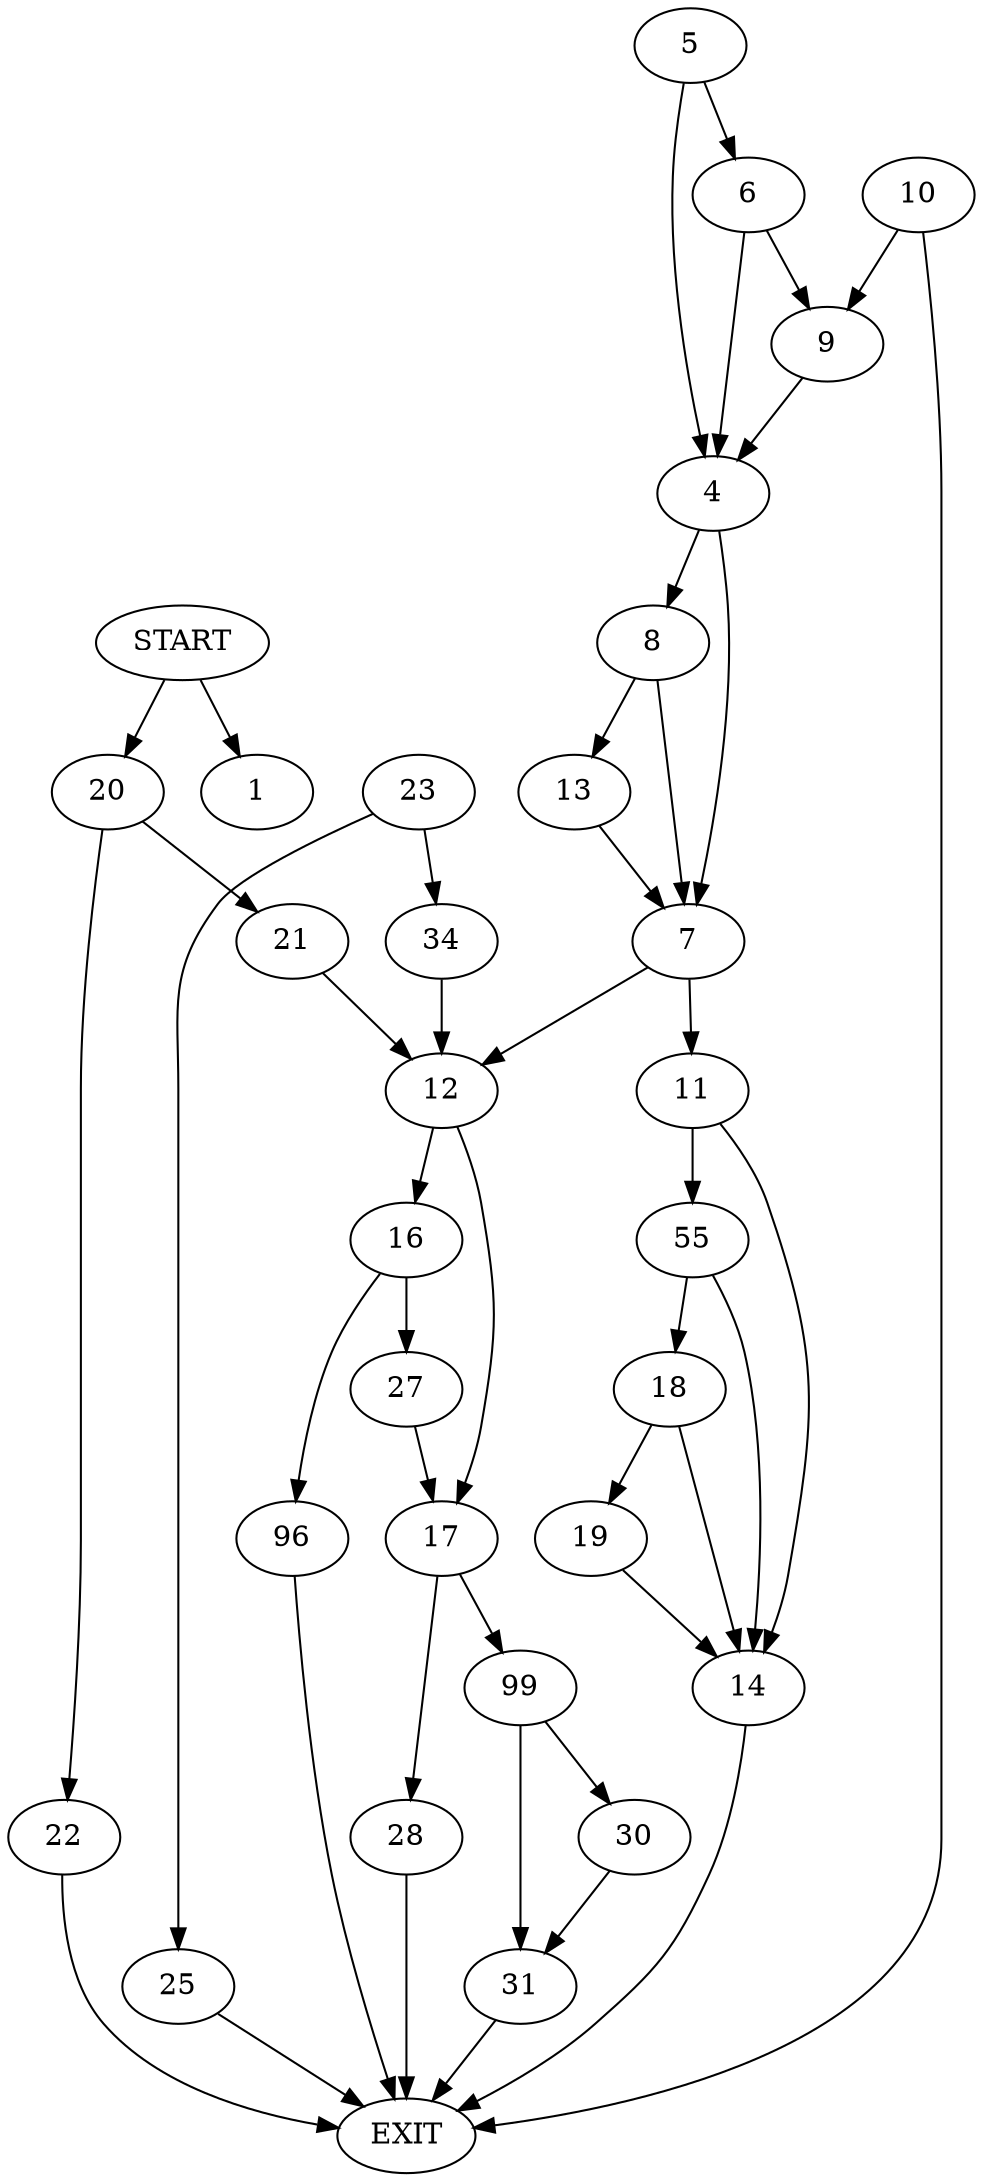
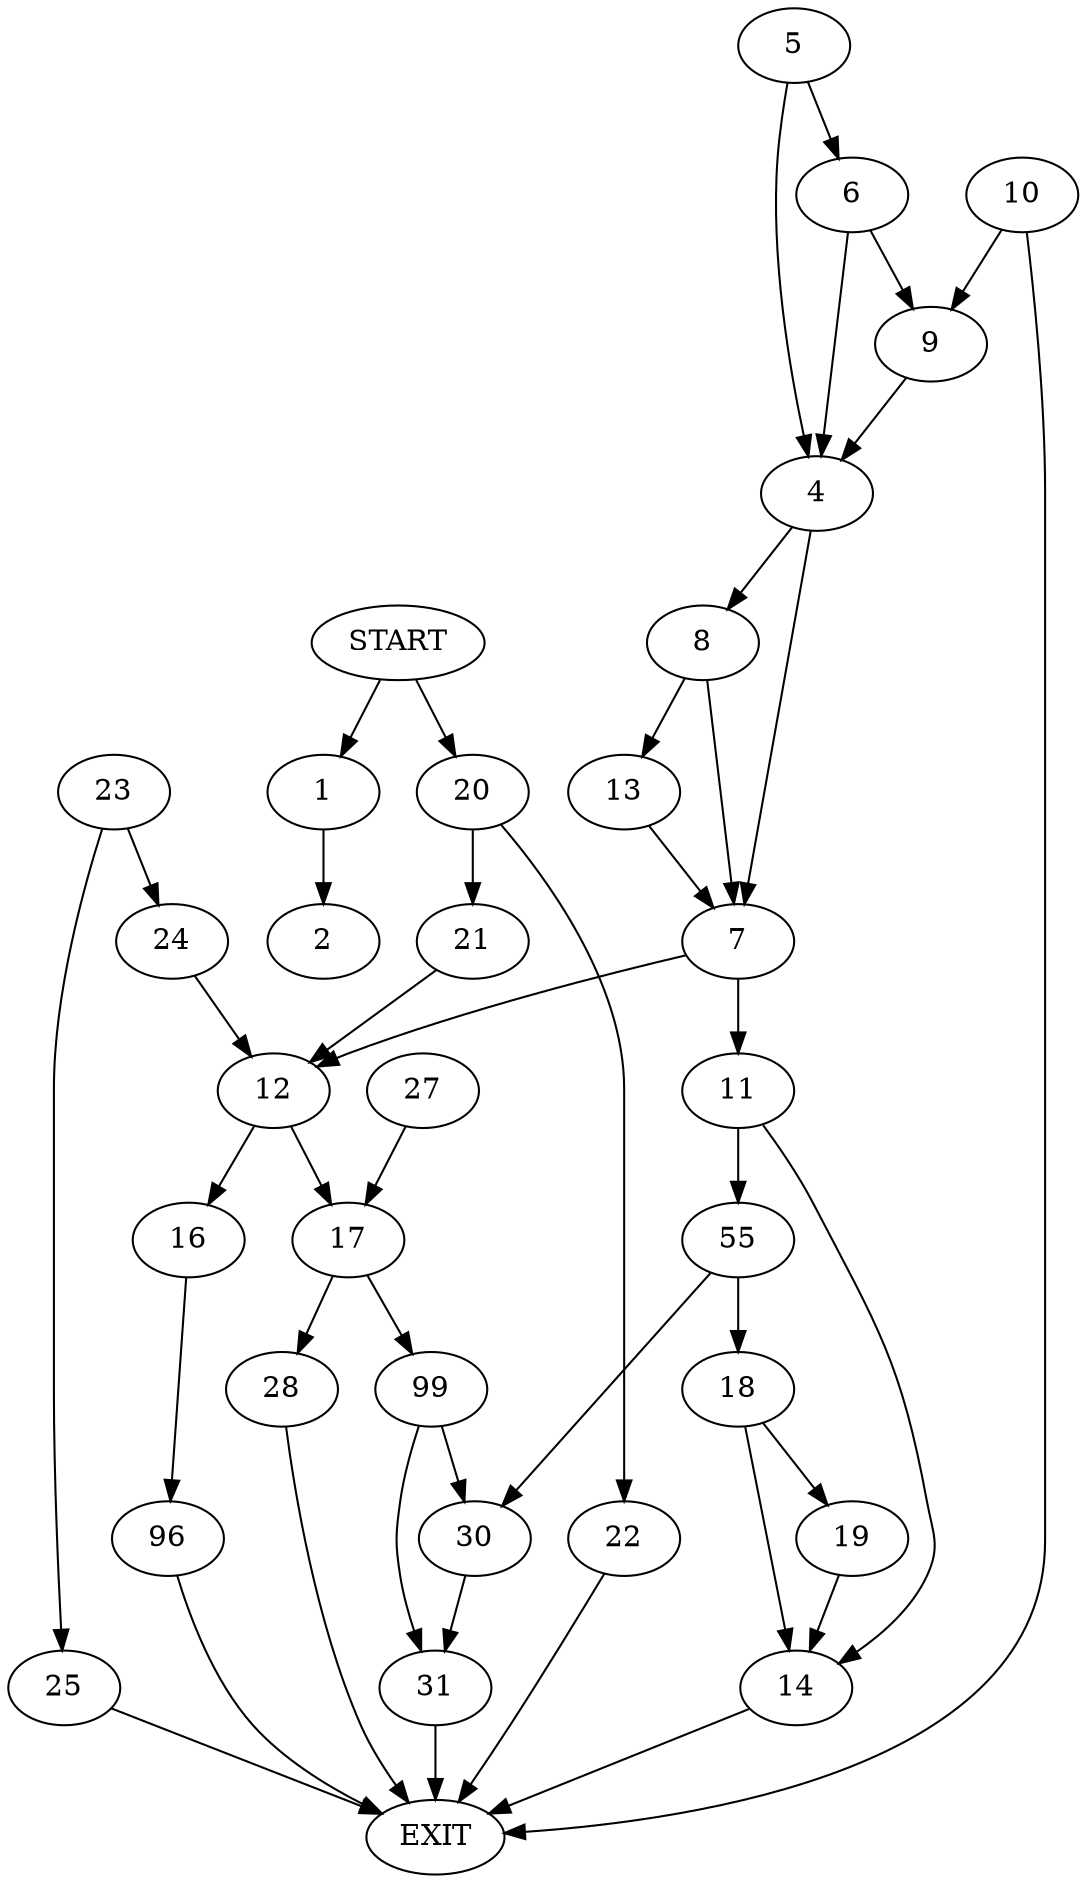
  digraph {
    n1 [label=START]
    1
    20
+   2
    21
    22
    23
-   24 [label=34]
+   24
    25
    n10 [label=EXIT]
    4
    7
    8
    5
    6
    11
    12
    13
    9
    14
    n21 [label=55]
    16
    17
    10
    18
    n26 [label=96]
    27
    28
    n29 [label=99]
    19
    30
    31
    n1 -> 1
    n1 -> 20
+   1 -> 2
    20 -> 21
    20 -> 22
    21 -> 12
    22 -> n10
    23 -> 24
    23 -> 25
    24 -> 12
    25 -> n10
    4 -> 7
    4 -> 8
    7 -> 11
    7 -> 12
    8 -> 7
    8 -> 13
    5 -> 4
    5 -> 6
    6 -> 4
    6 -> 9
    11 -> 14
    11 -> n21
    12 -> 16
    12 -> 17
    13 -> 7
    9 -> 4
    14 -> n10
-   n21 -> 14
+   n21 -> 30
    n21 -> 18
    16 -> n26
-   16 -> 27
    17 -> 28
    17 -> n29
    10 -> n10
    10 -> 9
    18 -> 14
    18 -> 19
    n26 -> n10
    27 -> 17
    28 -> n10
    n29 -> 30
    n29 -> 31
    19 -> 14
    30 -> 31
    31 -> n10
  }
